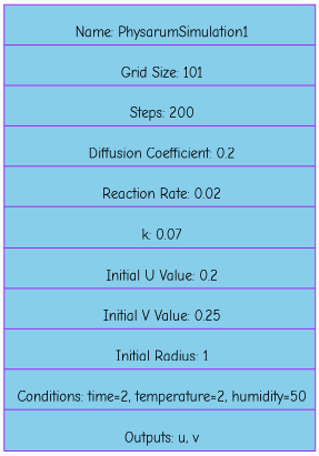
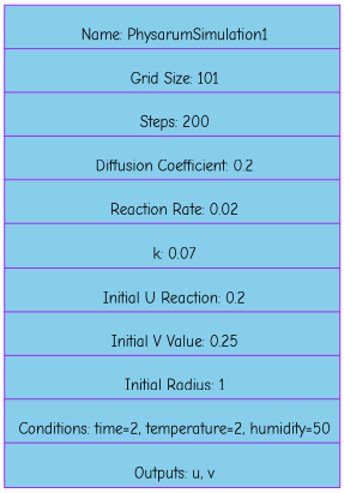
  digraph {
    fontname="Comic Neue"
-   n1 [label="{\n            Name: PhysarumSimulation1 |\n            Grid Size: 101 |\n            Steps: 200 |\n            Diffusion Coefficient: 0.2 |\n            Reaction Rate: 0.02 |\n            k: 0.07 |\n            Initial U Value: 0.2 |\n            Initial V Value: 0.25 |\n            Initial Radius: 1 |\n            Conditions: time=2, temperature=2, humidity=50 |\n            Outputs: u, v\n        }" shape=record style=filled fillcolor=skyblue color=purple fontname="Comic Neue"]
+   n1 [label="{\n            Name: PhysarumSimulation1 |\n            Grid Size: 101 |\n            Steps: 200 |\n            Diffusion Coefficient: 0.2 |\n            Reaction Rate: 0.02 |\n            k: 0.07 |\n            Initial U Reaction: 0.2 |\n            Initial V Value: 0.25 |\n            Initial Radius: 1 |\n            Conditions: time=2, temperature=2, humidity=50 |\n            Outputs: u, v\n        }" shape=record style=filled fillcolor=skyblue color=purple fontname="Comic Neue"]
  }
